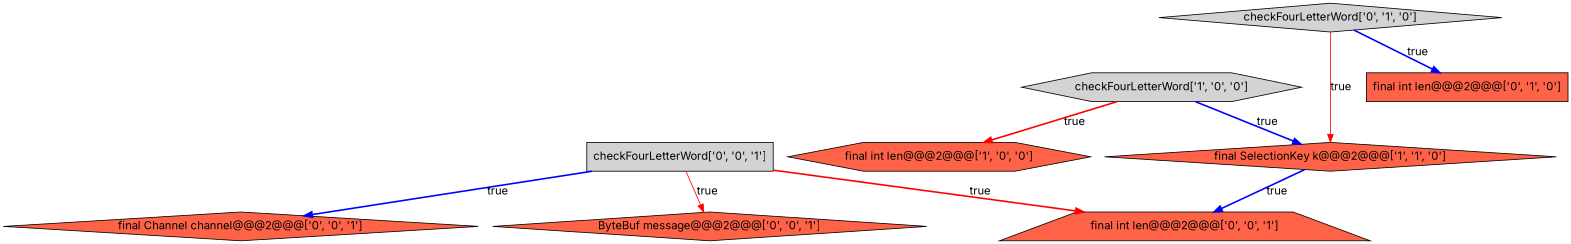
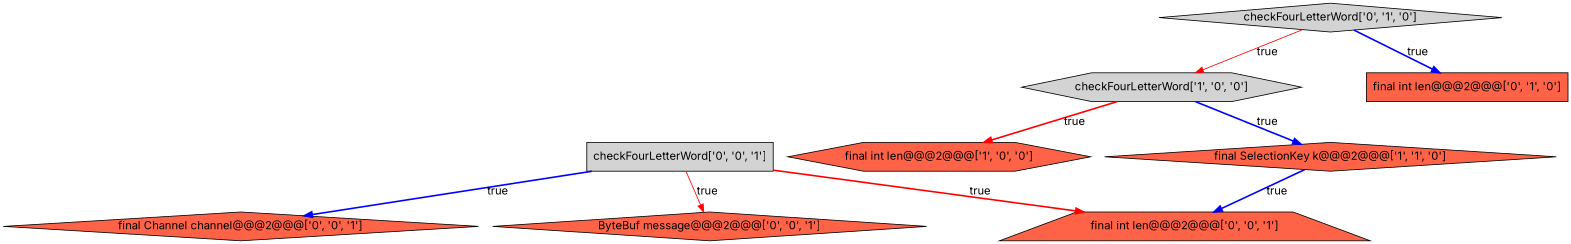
  digraph {
    fontname=Inter
    node [fillcolor=tomato fontname=Inter shape=diamond style=filled]
    edge [color=blue fontname=Inter style=bold]
    n1 [label="final SelectionKey k@@@2@@@['1', '1', '0']"]
    n2 [label="final int len@@@2@@@['0', '0', '1']" shape=trapezium]
    n3 [fillcolor=lightgray label="checkFourLetterWord['1', '0', '0']" shape=hexagon]
    n4 [label="final int len@@@2@@@['1', '0', '0']" shape=hexagon]
    n5 [label="final Channel channel@@@2@@@['0', '0', '1']"]
    n6 [fillcolor=lightgray label="checkFourLetterWord['0', '0', '1']" shape=box]
    n7 [label="ByteBuf message@@@2@@@['0', '0', '1']"]
    n8 [label="final int len@@@2@@@['0', '1', '0']" shape=box]
    n9 [fillcolor=lightgray label="checkFourLetterWord['0', '1', '0']"]
    n1 -> n2 [label=true]
    n3 -> n1 [label=true]
    n3 -> n4 [color=red label=true]
    n6 -> n2 [color=red label=true]
    n6 -> n5 [label=true]
    n6 -> n7 [color=red label=true style=solid]
-   n9 -> n1 [color=red label=true style=solid]
+   n9 -> n3 [color=red label=true style=solid]
    n9 -> n8 [label=true]
  }
